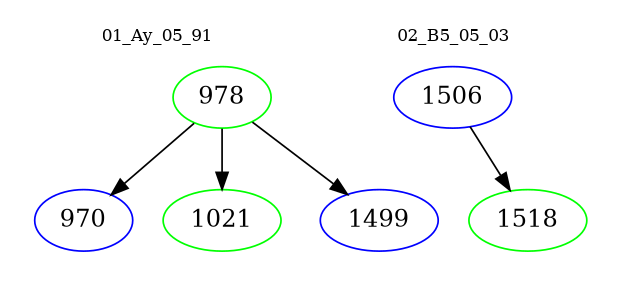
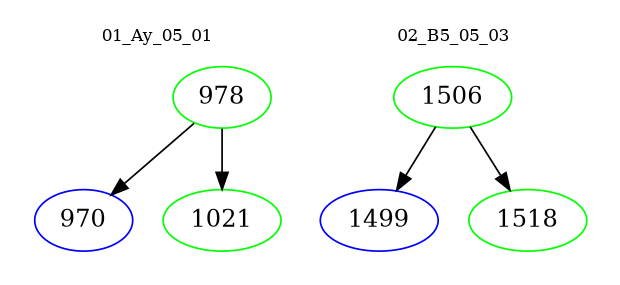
  digraph {
    node [color=green]
    edge [color=black]
    n1 [label=978]
    n2 [color=blue label=970]
    n3 [label=1021]
-   n4 [color=blue label=1506]
+   n4 [label=1506]
    n5 [color=blue label=1499]
    n6 [label=1518]
    subgraph cluster_1 {
      color=white
      fontsize=10
-     label="01_Ay_05_91"
+     label="01_Ay_05_01"
      n1
      n2
      n3
    }
    subgraph cluster_2 {
      color=white
      fontsize=10
      label="02_B5_05_03"
      n4
      n5
      n6
    }
    n1 -> n2
    n1 -> n3
-   n1 -> n5
+   n4 -> n5
    n4 -> n6
  }
